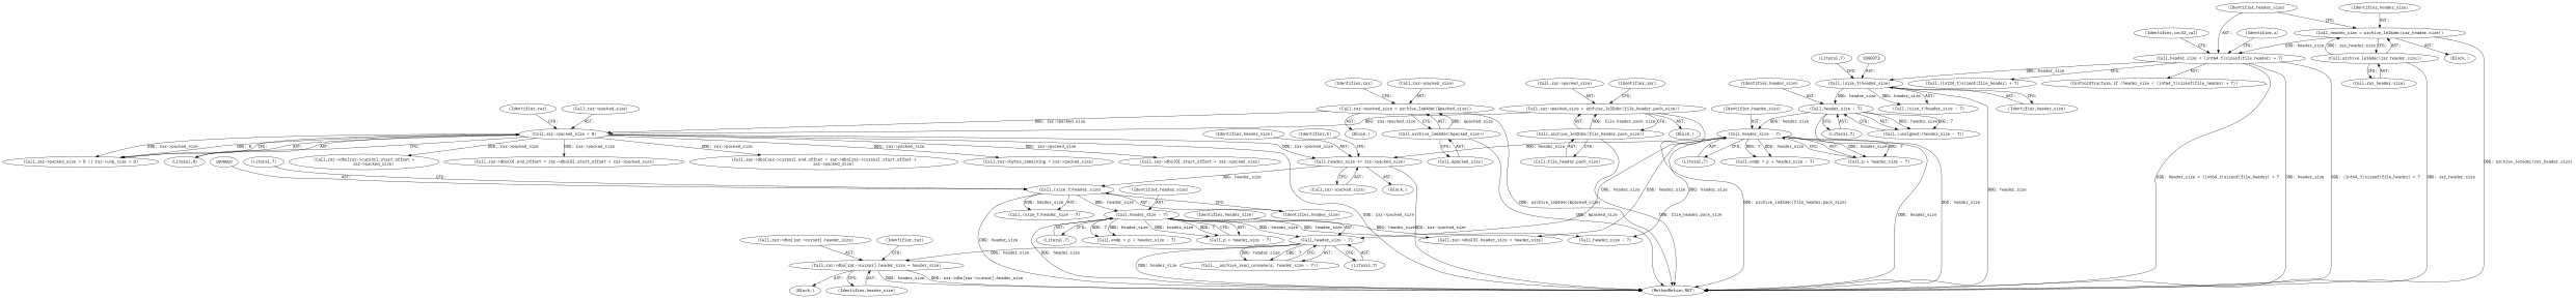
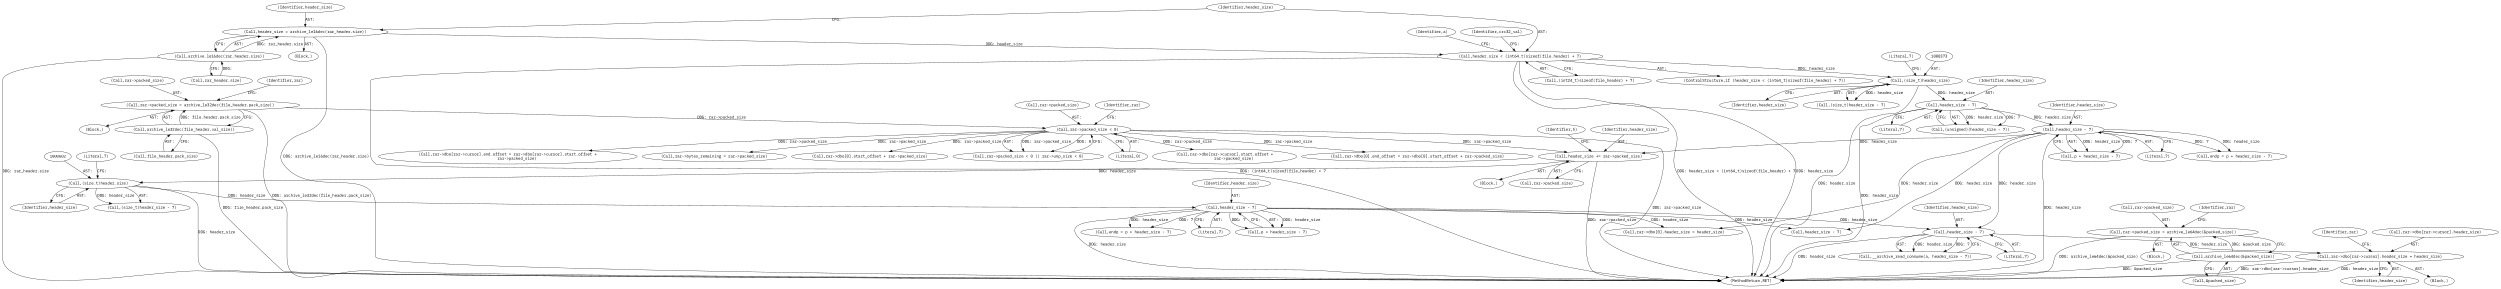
  digraph {
    fontname="IBM Plex Mono"
    node [fontname="IBM Plex Mono"]
    edge [fontname="IBM Plex Mono"]
    n1 [label="(Call,rar->dbo[rar->cursor].header_size = header_size)"]
    n2 [label="(Identifier,header_size)"]
    n3 [label="(Block,)"]
    n4 [label="(MethodReturn,RET)"]
    n5 [label="(Call,header_size - 7)"]
    n6 [label="(Literal,7)"]
    n7 [label="(Call,__archive_read_consume(a, header_size - 7))"]
    n8 [label="(Call,header_size - 7)"]
    n9 [label="(Literal,7)"]
    n10 [label="(Call,p + header_size - 7)"]
    n11 [label="(Call,rar->dbo[0].header_size = header_size)"]
    n12 [label="(Call,header_size - 7)"]
    n13 [label="(Call,endp = p + header_size - 7)"]
    n14 [label="(Call,(size_t)header_size)"]
    n15 [label="(Call,(size_t)header_size - 7)"]
    n16 [label="(Identifier,header_size)"]
    n17 [label="(Call,header_size += rar->packed_size)"]
    n18 [label="(Block,)"]
    n19 [label="(Call,rar->packed_size)"]
    n20 [label="(Call,rar->packed_size < 0)"]
    n21 [label="(Call,rar->dbo[rar->cursor].end_offset = rar->dbo[rar->cursor].start_offset +\n        rar->packed_size)"]
    n22 [label="(Call,rar->bytes_remaining = rar->packed_size)"]
    n23 [label="(Call,rar->dbo[0].start_offset + rar->packed_size)"]
    n24 [label="(Call,rar->packed_size < 0 || rar->unp_size < 0)"]
    n25 [label="(Literal,0)"]
    n26 [label="(Call,rar->dbo[rar->cursor].start_offset +\n        rar->packed_size)"]
    n27 [label="(Call,rar->dbo[0].end_offset = rar->dbo[0].start_offset + rar->packed_size)"]
    n28 [label="(Call,rar->packed_size = archive_le64dec(&packed_size))"]
    n29 [label="(Call,archive_le64dec(&packed_size))"]
    n30 [label="(Block,)"]
    n31 [label="(Call,&packed_size)"]
    n32 [label="(Call,rar->packed_size = archive_le32dec(file_header.pack_size))"]
-   n33 [label="(Call,archive_le32dec(file_header.pack_size))"]
+   n33 [label="(Call,archive_le32dec(file_header.val_size))"]
    n34 [label="(Block,)"]
    n35 [label="(Call,file_header.pack_size)"]
    n36 [label="(Call,header_size - 7)"]
    n37 [label="(Call,p + header_size - 7)"]
    n38 [label="(Literal,7)"]
    n39 [label="(Call,endp = p + header_size - 7)"]
    n40 [label="(Call,header_size - 7)"]
    n41 [label="(Call,(unsigned)(header_size - 7))"]
    n42 [label="(Literal,7)"]
    n43 [label="(Call,(size_t)header_size)"]
    n44 [label="(Identifier,header_size)"]
    n45 [label="(Call,(size_t)header_size - 7)"]
    n46 [label="(Call,header_size < (int64_t)sizeof(file_header) + 7)"]
    n47 [label="(Call,(int24_t)sizeof(file_header) + 7)"]
    n48 [label="(ControlStructure,if (header_size < (int64_t)sizeof(file_header) + 7))"]
    n49 [label="(Call,header_size = archive_le16dec(rar_header.size))"]
    n50 [label="(Call,archive_le16dec(rar_header.size))"]
    n51 [label="(Block,)"]
    n52 [label="(Call,rar_header.size)"]
    n53 [label="(Identifier,header_size)"]
    n54 [label="(Call,rar->packed_size)"]
    n55 [label="(Identifier,rar)"]
    n56 [label="(Identifier,header_size)"]
    n57 [label="(Identifier,rar)"]
    n58 [label="(Identifier,h)"]
    n59 [label="(Literal,7)"]
    n60 [label="(Identifier,header_size)"]
    n61 [label="(Identifier,a)"]
    n62 [label="(Identifier,header_size)"]
    n63 [label="(Call,rar->packed_size)"]
    n64 [label="(Call,rar->dbo[rar->cursor].header_size)"]
    n65 [label="(Identifier,header_size)"]
    n66 [label="(Literal,7)"]
    n67 [label="(Identifier,header_size)"]
    n68 [label="(Identifier,rar)"]
    n69 [label="(Call,rar->packed_size)"]
    n70 [label="(Identifier,crc32_val)"]
    n71 [label="(Identifier,rar)"]
    n72 [label="(Identifier,header_size)"]
    1000602
    1000373
    n1 -> n2 [label="CFG: "]
    n1 -> n3 [label="AST: "]
    n1 -> n4 [label="DDG: header_size"]
    n1 -> n4 [label="DDG: rar->dbo[rar->cursor].header_size"]
    n2 -> n1 [label="AST: "]
    n5 -> n1 [label="DDG: header_size"]
    n5 -> n4 [label="DDG: header_size"]
    n5 -> n6 [label="CFG: "]
    n5 -> n7 [label="AST: "]
    n5 -> n7 [label="DDG: header_size"]
    n5 -> n7 [label="DDG: 7"]
    n6 -> n5 [label="AST: "]
    n7 -> n5 [label="CFG: "]
    n8 -> n4 [label="DDG: header_size"]
    n8 -> n5 [label="DDG: header_size"]
    n8 -> n9 [label="CFG: "]
    n8 -> n10 [label="AST: "]
    n8 -> n10 [label="DDG: header_size"]
    n8 -> n10 [label="DDG: 7"]
    n8 -> n11 [label="DDG: header_size"]
    n8 -> n12 [label="DDG: header_size"]
    n8 -> n13 [label="DDG: header_size"]
    n8 -> n13 [label="DDG: 7"]
    n9 -> n8 [label="AST: "]
    n10 -> n8 [label="CFG: "]
    n14 -> n4 [label="DDG: header_size"]
    n14 -> n8 [label="DDG: header_size"]
    n14 -> n15 [label="AST: "]
    n14 -> n15 [label="DDG: header_size"]
    n14 -> n16 [label="CFG: "]
    n16 -> n14 [label="AST: "]
    n17 -> n4 [label="DDG: rar->packed_size"]
    n17 -> n14 [label="DDG: header_size"]
    n17 -> n18 [label="AST: "]
    n17 -> n19 [label="CFG: "]
    n19 -> n17 [label="AST: "]
    n20 -> n4 [label="DDG: rar->packed_size"]
    n20 -> n17 [label="DDG: rar->packed_size"]
    n20 -> n21 [label="DDG: rar->packed_size"]
    n20 -> n22 [label="DDG: rar->packed_size"]
    n20 -> n23 [label="DDG: rar->packed_size"]
    n20 -> n24 [label="AST: "]
    n20 -> n24 [label="DDG: rar->packed_size"]
    n20 -> n24 [label="DDG: 0"]
    n20 -> n25 [label="CFG: "]
    n20 -> n26 [label="DDG: rar->packed_size"]
    n20 -> n27 [label="DDG: rar->packed_size"]
    n24 -> n20 [label="CFG: "]
    n25 -> n20 [label="AST: "]
    n28 -> n4 [label="DDG: archive_le64dec(&packed_size)"]
-   n28 -> n20 [label="DDG: rar->packed_size"]
    n28 -> n29 [label="CFG: "]
    n28 -> n30 [label="AST: "]
    n29 -> n4 [label="DDG: &packed_size"]
    n29 -> n28 [label="AST: "]
    n29 -> n28 [label="DDG: &packed_size"]
    n29 -> n31 [label="CFG: "]
    n31 -> n29 [label="AST: "]
    n32 -> n4 [label="DDG: archive_le32dec(file_header.pack_size)"]
    n32 -> n20 [label="DDG: rar->packed_size"]
    n32 -> n33 [label="CFG: "]
    n32 -> n34 [label="AST: "]
    n33 -> n4 [label="DDG: file_header.pack_size"]
    n33 -> n32 [label="AST: "]
    n33 -> n32 [label="DDG: file_header.pack_size"]
    n33 -> n35 [label="CFG: "]
    n35 -> n33 [label="AST: "]
    n36 -> n4 [label="DDG: header_size"]
    n36 -> n5 [label="DDG: header_size"]
    n36 -> n11 [label="DDG: header_size"]
    n36 -> n12 [label="DDG: header_size"]
    n36 -> n17 [label="DDG: header_size"]
    n36 -> n37 [label="AST: "]
    n36 -> n37 [label="DDG: header_size"]
    n36 -> n37 [label="DDG: 7"]
    n36 -> n38 [label="CFG: "]
    n36 -> n39 [label="DDG: header_size"]
    n36 -> n39 [label="DDG: 7"]
    n37 -> n36 [label="CFG: "]
    n38 -> n36 [label="AST: "]
    n40 -> n4 [label="DDG: header_size"]
    n40 -> n36 [label="DDG: header_size"]
    n40 -> n41 [label="AST: "]
    n40 -> n41 [label="DDG: header_size"]
    n40 -> n41 [label="DDG: 7"]
    n40 -> n42 [label="CFG: "]
    n41 -> n40 [label="CFG: "]
    n42 -> n40 [label="AST: "]
    n43 -> n4 [label="DDG: header_size"]
    n43 -> n40 [label="DDG: header_size"]
    n43 -> n44 [label="CFG: "]
    n43 -> n45 [label="AST: "]
    n43 -> n45 [label="DDG: header_size"]
    n44 -> n43 [label="AST: "]
    n46 -> n4 [label="DDG: (int64_t)sizeof(file_header) + 7"]
    n46 -> n4 [label="DDG: header_size < (int64_t)sizeof(file_header) + 7"]
    n46 -> n4 [label="DDG: header_size"]
    n46 -> n43 [label="DDG: header_size"]
    n46 -> n47 [label="CFG: "]
    n46 -> n48 [label="AST: "]
+   n47 -> n46 [label="AST: "]
    n49 -> n4 [label="DDG: archive_le16dec(rar_header.size)"]
    n49 -> n46 [label="DDG: header_size"]
    n49 -> n50 [label="CFG: "]
    n49 -> n51 [label="AST: "]
    n50 -> n4 [label="DDG: rar_header.size"]
    n50 -> n49 [label="AST: "]
    n50 -> n49 [label="DDG: rar_header.size"]
    n50 -> n52 [label="CFG: "]
-   n52 -> n50 [label="AST: "]
+   n52 -> n50 [label="DDG: "]
    n53 -> n46 [label="AST: "]
    n53 -> n49 [label="CFG: "]
    n54 -> n32 [label="AST: "]
    n55 -> n32 [label="CFG: "]
    n56 -> n40 [label="AST: "]
    n57 -> n28 [label="CFG: "]
    n58 -> n17 [label="CFG: "]
    n59 -> n14 [label="CFG: "]
    n60 -> n36 [label="AST: "]
    n61 -> n46 [label="CFG: "]
    n62 -> n49 [label="AST: "]
    n63 -> n20 [label="AST: "]
    n64 -> n1 [label="AST: "]
    n65 -> n17 [label="AST: "]
    n66 -> n43 [label="CFG: "]
    n67 -> n5 [label="AST: "]
    n68 -> n1 [label="CFG: "]
    n69 -> n28 [label="AST: "]
    n70 -> n46 [label="CFG: "]
    n71 -> n20 [label="CFG: "]
    n72 -> n8 [label="AST: "]
    1000602 -> n14 [label="AST: "]
    1000373 -> n43 [label="AST: "]
  }
